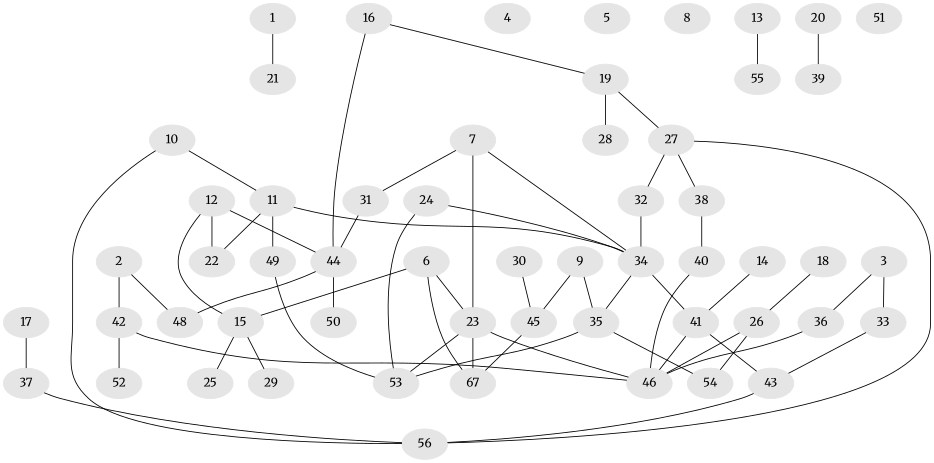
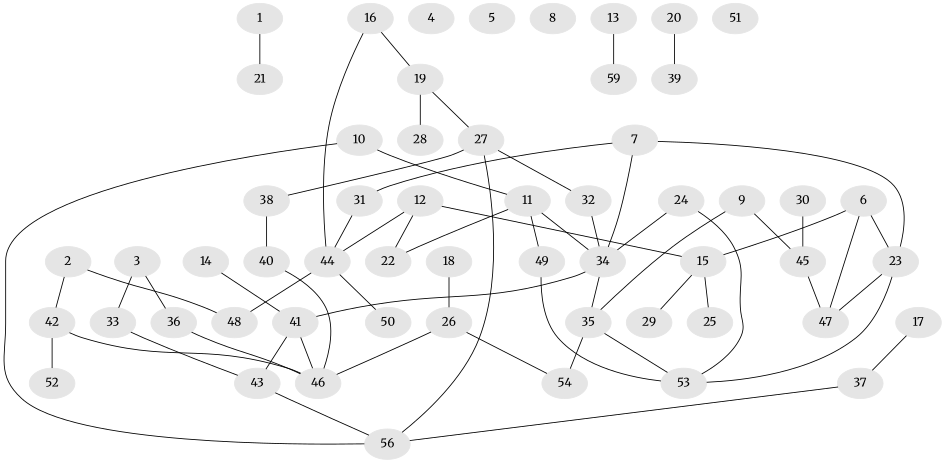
  graph {
    fontname=Merriweather
    node [color=gray90 fontname=Merriweather style=filled]
    edge [fontname=Merriweather]
    1
    21
    2
    42
    48
    46
    52
    3
    33
    36
    43
    4
    5
    6
    15
    23
-   47 [label=67]
+   47
    25
    29
    53
    7
    31
    34
    44
    35
    41
    8
    9
    45
    54
    10
    11
    56
    22
    49
    12
    50
    13
-   55
+   55 [label=59]
    14
    16
    19
    27
    28
    17
    37
    18
    26
    32
    38
    20
    39
    24
    40
    30
    51
    1 -- 21
    2 -- 42
    2 -- 48
    42 -- 46
    42 -- 52
    3 -- 33
    3 -- 36
    33 -- 43
    36 -- 46
    43 -- 56
    6 -- 15
    6 -- 23
    6 -- 47
    15 -- 25
    15 -- 29
-   23 -- 46
    23 -- 47
    23 -- 53
    7 -- 23
    7 -- 31
    7 -- 34
    31 -- 44
    34 -- 35
    34 -- 41
    44 -- 48
    44 -- 50
    35 -- 53
    35 -- 54
    41 -- 46
    41 -- 43
    9 -- 35
    9 -- 45
    45 -- 47
    10 -- 11
    10 -- 56
    11 -- 34
    11 -- 22
    11 -- 49
    49 -- 53
    12 -- 15
    12 -- 44
    12 -- 22
    13 -- 55
    14 -- 41
    16 -- 44
    16 -- 19
    19 -- 27
    19 -- 28
    27 -- 56
    27 -- 32
    27 -- 38
    17 -- 37
    37 -- 56
    18 -- 26
    26 -- 46
    26 -- 54
    32 -- 34
    38 -- 40
    20 -- 39
    24 -- 53
    24 -- 34
    40 -- 46
    30 -- 45
  }
